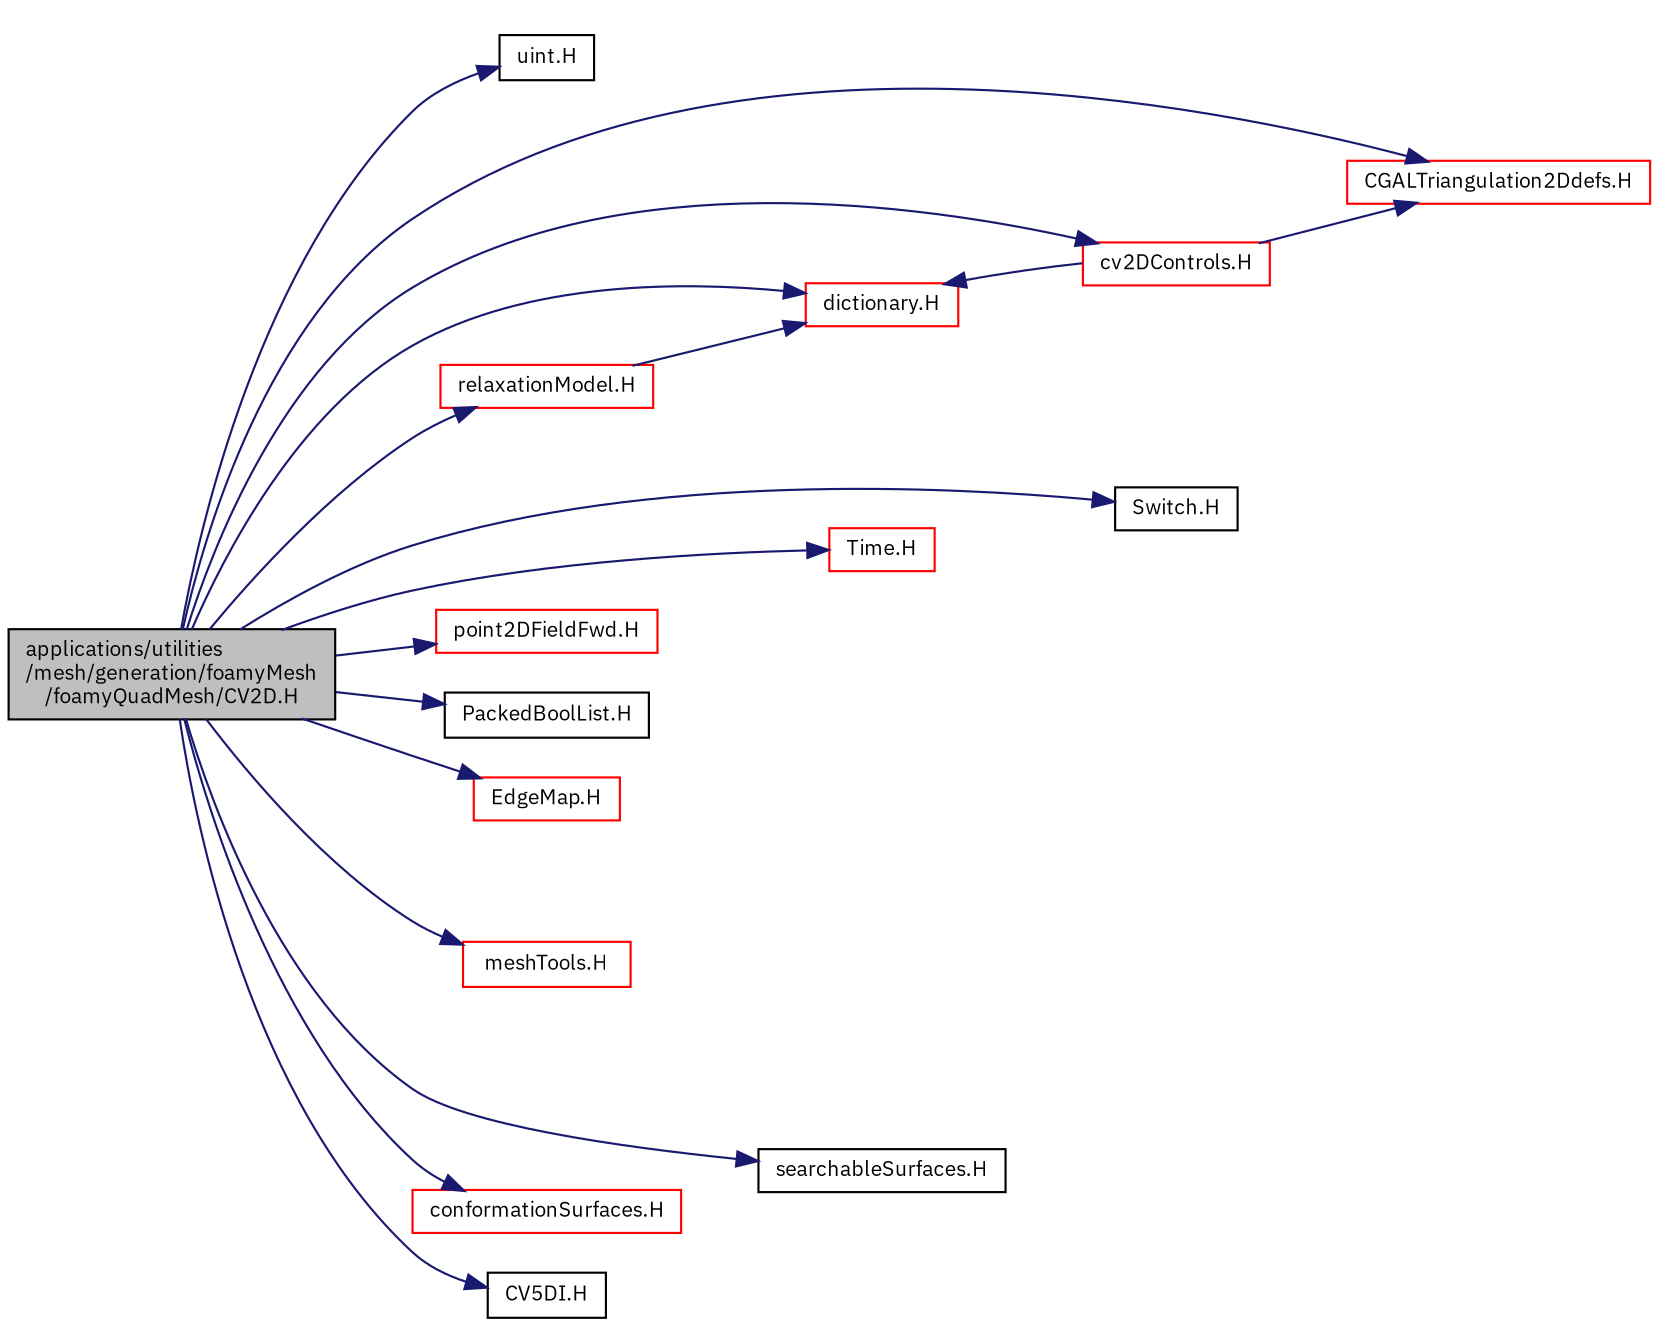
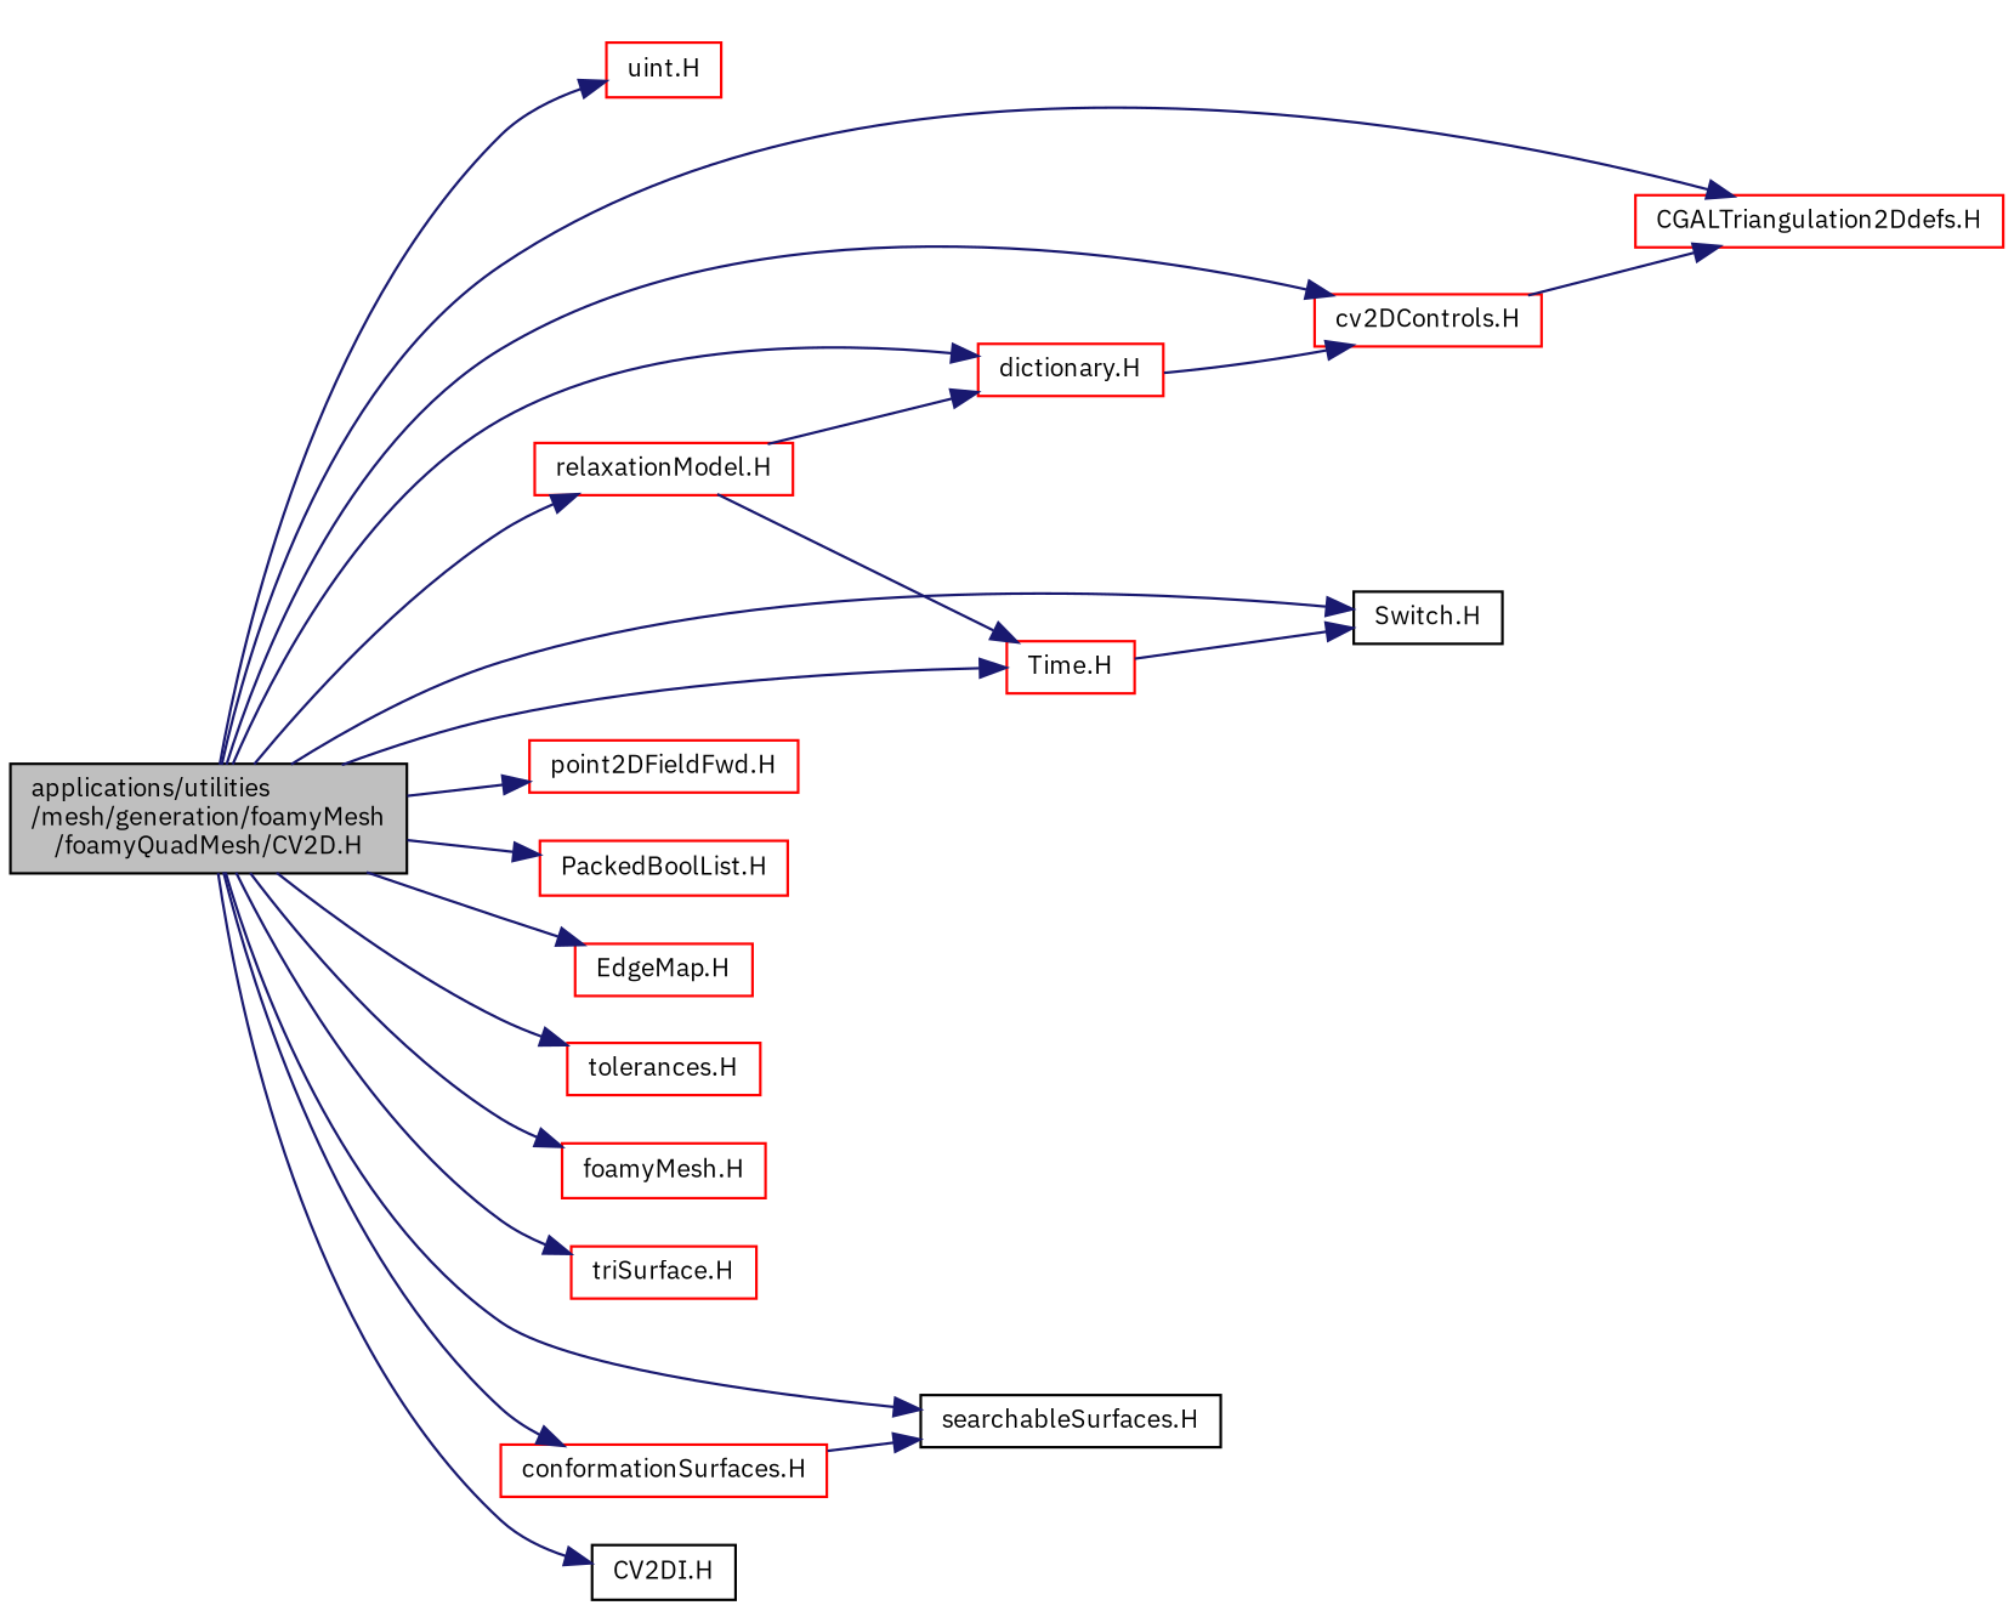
  digraph {
    fontname="IBM Plex Sans"
    rankdir=LR
    node [color=red fontname="IBM Plex Sans" fontsize=10 shape=record]
    edge [color=midnightblue fontname="IBM Plex Sans" fontsize=10 labelfontname=FreeSans labelfontsize=10 style=solid]
    n1 [color=black fillcolor=grey75 fontcolor=black height=0.2 label="applications/utilities\l/mesh/generation/foamyMesh\l/foamyQuadMesh/CV2D.H" style=filled width=0.4]
-   n2 [color=black height=0.2 label="uint.H" width=0.4]
+   n2 [height=0.2 label="uint.H" width=0.4]
    n3 [height=0.2 label="CGALTriangulation2Ddefs.H" width=0.4]
    n4 [height=0.2 label="Time.H" width=0.4]
    n5 [color=black height=0.2 label="Switch.H" width=0.4]
    n6 [height=0.2 label="point2DFieldFwd.H" width=0.4]
    n7 [height=0.2 label="dictionary.H" width=0.4]
-   n8 [color=black height=0.2 label="PackedBoolList.H" width=0.4]
+   n8 [height=0.2 label="PackedBoolList.H" width=0.4]
    n9 [height=0.2 label="EdgeMap.H" width=0.4]
    n10 [height=0.2 label="cv2DControls.H" width=0.4]
-   n12 [height=0.2 label="meshTools.H" width=0.4]
+   n11 [height=0.2 label="tolerances.H" width=0.4]
+   n12 [height=0.2 label="foamyMesh.H" width=0.4]
+   n13 [height=0.2 label="triSurface.H" width=0.4]
    n14 [color=black height=0.2 label="searchableSurfaces.H" width=0.4]
    n15 [height=0.2 label="conformationSurfaces.H" width=0.4]
    n16 [height=0.2 label="relaxationModel.H" width=0.4]
-   n17 [color=black height=0.2 label="CV5DI.H" width=0.4]
+   n17 [color=black height=0.2 label="CV2DI.H" width=0.4]
    n1 -> n2
    n1 -> n3
    n1 -> n4
    n1 -> n5
    n1 -> n6
    n1 -> n7
    n1 -> n8
    n1 -> n9
    n1 -> n10
+   n1 -> n11
    n1 -> n12
+   n1 -> n13
    n1 -> n14
    n1 -> n15
    n1 -> n16
    n1 -> n17
+   n4 -> n5
    n10 -> n3
-   n10 -> n7
+   n7 -> n10
+   n15 -> n14
+   n16 -> n4
    n16 -> n7
  }
